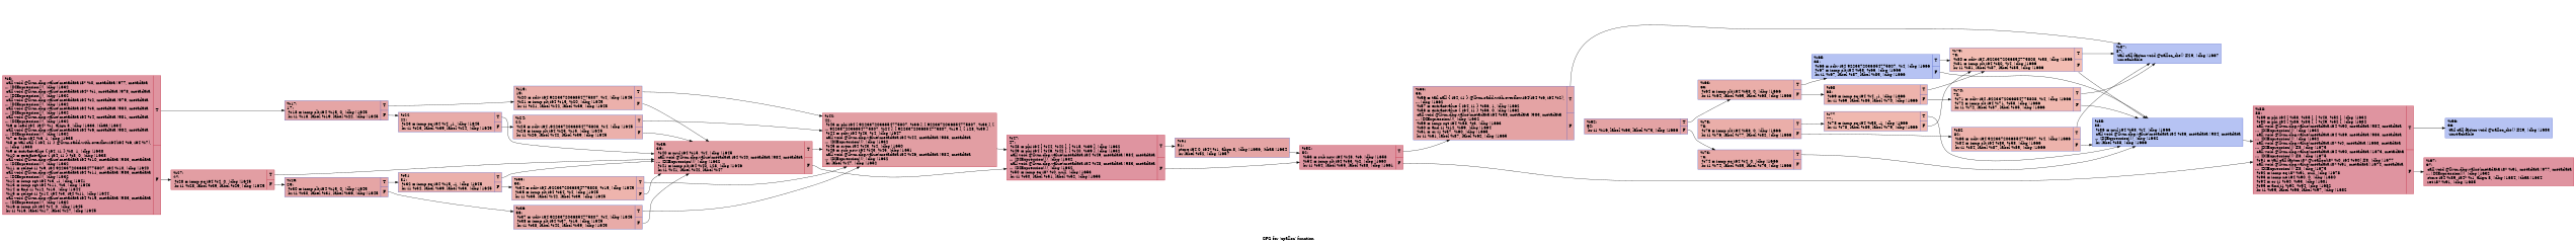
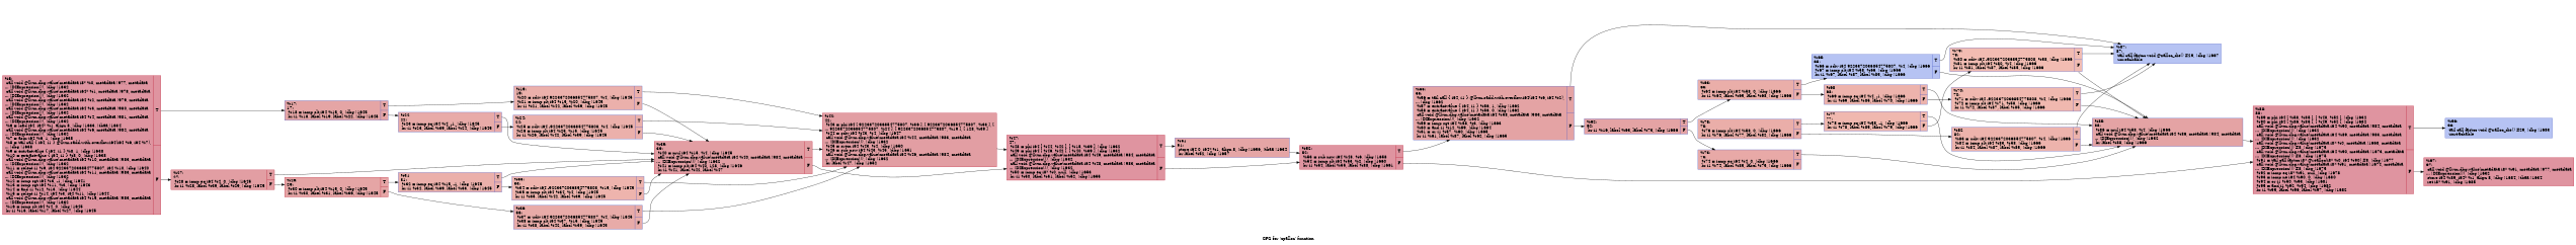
  digraph {
    label="CFG for 'xpalloc' function"
    rankdir=LR
    node [color="#3d50c3ff" fillcolor="#b70d2870" shape=record style=filled]
    edge [tailport=s0]
    n1 [color="#b70d28ff" label="{%5:\l  call void @llvm.dbg.value(metadata i8* %0, metadata !977, metadata\l... !DIExpression()), !dbg !1632\l  call void @llvm.dbg.value(metadata i64* %1, metadata !978, metadata\l... !DIExpression()), !dbg !1632\l  call void @llvm.dbg.value(metadata i64 %2, metadata !979, metadata\l... !DIExpression()), !dbg !1632\l  call void @llvm.dbg.value(metadata i64 %3, metadata !980, metadata\l... !DIExpression()), !dbg !1632\l  call void @llvm.dbg.value(metadata i64 %4, metadata !981, metadata\l... !DIExpression()), !dbg !1632\l  %6 = load i64, i64* %1, align 8, !dbg !1633, !tbaa !1634\l  call void @llvm.dbg.value(metadata i64 %6, metadata !982, metadata\l... !DIExpression()), !dbg !1632\l  %7 = ashr i64 %6, 1, !dbg !1638\l  %8 = tail call \{ i64, i1 \} @llvm.sadd.with.overflow.i64(i64 %6, i64 %7),\l... !dbg !1638\l  %9 = extractvalue \{ i64, i1 \} %8, 1, !dbg !1638\l  %10 = extractvalue \{ i64, i1 \} %8, 0, !dbg !1638\l  call void @llvm.dbg.value(metadata i64 %10, metadata !983, metadata\l... !DIExpression()), !dbg !1632\l  %11 = select i1 %9, i64 9223372036854775807, i64 %10, !dbg !1640\l  call void @llvm.dbg.value(metadata i64 %11, metadata !983, metadata\l... !DIExpression()), !dbg !1632\l  %12 = icmp sgt i64 %3, -1, !dbg !1641\l  %13 = icmp sgt i64 %11, %3, !dbg !1643\l  %14 = and i1 %12, %13, !dbg !1644\l  %15 = select i1 %14, i64 %3, i64 %11, !dbg !1644\l  call void @llvm.dbg.value(metadata i64 %15, metadata !983, metadata\l... !DIExpression()), !dbg !1632\l  %16 = icmp slt i64 %4, 0, !dbg !1645\l  br i1 %16, label %17, label %27, !dbg !1645\l|{<s0>T|<s1>F}}"]
    n2 [fillcolor="#c5333470" label="{%17:\l17:                                               \l  %18 = icmp slt i64 %15, 0, !dbg !1645\l  br i1 %18, label %19, label %22, !dbg !1645\l|{<s0>T|<s1>F}}"]
    n3 [color="#b70d28ff" fillcolor="#be242e70" label="{%27:\l27:                                               \l  %28 = icmp eq i64 %4, 0, !dbg !1645\l  br i1 %28, label %39, label %29, !dbg !1645\l|{<s0>T|<s1>F}}"]
    n4 [fillcolor="#d24b4070" label="{%19:\l19:                                               \l  %20 = sdiv i64 9223372036854775807, %4, !dbg !1645\l  %21 = icmp slt i64 %15, %20, !dbg !1645\l  br i1 %21, label %42, label %39, !dbg !1645\l|{<s0>T|<s1>F}}"]
    n5 [fillcolor="#cc403a70" label="{%22:\l22:                                               \l  %23 = icmp eq i64 %4, -1, !dbg !1645\l  br i1 %23, label %39, label %24, !dbg !1645\l|{<s0>T|<s1>F}}"]
    n6 [color="#b70d28ff" fillcolor="#be242e70" label="{%39:\l39:                                               \l  %40 = mul i64 %15, %4, !dbg !1645\l  call void @llvm.dbg.value(metadata i64 %40, metadata !984, metadata\l... !DIExpression()), !dbg !1632\l  %41 = icmp slt i64 %40, 128, !dbg !1646\l  br i1 %41, label %42, label %47\l|{<s0>T|<s1>F}}"]
-   n7 [fillcolor="#c5333470" label="{%29:\l29:                                               \l  %30 = icmp slt i64 %15, 0, !dbg !1645\l  br i1 %30, label %31, label %36, !dbg !1645\l|{<s0>T|<s1>F}}"]
+   n7 [color="#b70d28ff" fillcolor="#c5333470" label="{%29:\l29:                                               \l  %30 = icmp slt i64 %15, 0, !dbg !1645\l  br i1 %30, label %31, label %36, !dbg !1645\l|{<s0>T|<s1>F}}"]
    n8 [color="#b70d28ff" fillcolor="#be242e70" label="{%42:\l42:                                               \l  %43 = phi i64 [ 9223372036854775807, %36 ], [ 9223372036854775807, %33 ], [\l... 9223372036854775807, %24 ], [ 9223372036854775807, %19 ], [ 128, %39 ]\l  %44 = sdiv i64 %43, %4, !dbg !1647\l  call void @llvm.dbg.value(metadata i64 %44, metadata !983, metadata\l... !DIExpression()), !dbg !1632\l  %45 = srem i64 %43, %4, !dbg !1650\l  %46 = sub nsw i64 %43, %45, !dbg !1651\l  call void @llvm.dbg.value(metadata i64 %46, metadata !984, metadata\l... !DIExpression()), !dbg !1632\l  br label %47, !dbg !1652\l}"]
    n9 [fillcolor="#d24b4070" label="{%24:\l24:                                               \l  %25 = sdiv i64 -9223372036854775808, %4, !dbg !1645\l  %26 = icmp slt i64 %25, %15, !dbg !1645\l  br i1 %26, label %42, label %39, !dbg !1645\l|{<s0>T|<s1>F}}"]
    n10 [color="#b70d28ff" label="{%47:\l47:                                               \l  %48 = phi i64 [ %44, %42 ], [ %15, %39 ], !dbg !1632\l  %49 = phi i64 [ %46, %42 ], [ %40, %39 ], !dbg !1632\l  call void @llvm.dbg.value(metadata i64 %49, metadata !984, metadata\l... !DIExpression()), !dbg !1632\l  call void @llvm.dbg.value(metadata i64 %48, metadata !983, metadata\l... !DIExpression()), !dbg !1632\l  %50 = icmp eq i8* %0, null, !dbg !1653\l  br i1 %50, label %51, label %52, !dbg !1655\l|{<s0>T|<s1>F}}"]
    n11 [fillcolor="#d24b4070" label="{%31:\l31:                                               \l  %32 = icmp eq i64 %15, -1, !dbg !1645\l  br i1 %32, label %39, label %33, !dbg !1645\l|{<s0>T|<s1>F}}"]
    n12 [fillcolor="#cc403a70" label="{%36:\l36:                                               \l  %37 = udiv i64 9223372036854775807, %4, !dbg !1645\l  %38 = icmp slt i64 %37, %15, !dbg !1645\l  br i1 %38, label %42, label %39, !dbg !1645\l|{<s0>T|<s1>F}}"]
    n13 [fillcolor="#c5333470" label="{%51:\l51:                                               \l  store i64 0, i64* %1, align 8, !dbg !1656, !tbaa !1634\l  br label %52, !dbg !1657\l}"]
    n14 [color="#b70d28ff" label="{%52:\l52:                                               \l  %53 = sub nsw i64 %48, %6, !dbg !1658\l  %54 = icmp slt i64 %53, %2, !dbg !1660\l  br i1 %54, label %55, label %88, !dbg !1661\l|{<s0>T|<s1>F}}"]
    n15 [fillcolor="#d8564670" label="{%33:\l33:                                               \l  %34 = sdiv i64 -9223372036854775808, %15, !dbg !1645\l  %35 = icmp slt i64 %34, %4, !dbg !1645\l  br i1 %35, label %42, label %39, !dbg !1645\l|{<s0>T|<s1>F}}"]
    n16 [fillcolor="#c32e3170" label="{%55:\l55:                                               \l  %56 = tail call \{ i64, i1 \} @llvm.sadd.with.overflow.i64(i64 %6, i64 %2),\l... !dbg !1662\l  %57 = extractvalue \{ i64, i1 \} %56, 1, !dbg !1662\l  %58 = extractvalue \{ i64, i1 \} %56, 0, !dbg !1662\l  call void @llvm.dbg.value(metadata i64 %58, metadata !983, metadata\l... !DIExpression()), !dbg !1632\l  %59 = icmp sgt i64 %58, %3, !dbg !1663\l  %60 = and i1 %12, %59, !dbg !1664\l  %61 = or i1 %57, %60, !dbg !1665\l  br i1 %61, label %87, label %62, !dbg !1665\l|{<s0>T|<s1>F}}"]
    n17 [color="#b70d28ff" label="{%88:\l88:                                               \l  %89 = phi i64 [ %58, %85 ], [ %48, %52 ], !dbg !1632\l  %90 = phi i64 [ %86, %85 ], [ %49, %52 ], !dbg !1632\l  call void @llvm.dbg.value(metadata i64 %90, metadata !984, metadata\l... !DIExpression()), !dbg !1632\l  call void @llvm.dbg.value(metadata i64 %89, metadata !983, metadata\l... !DIExpression()), !dbg !1632\l  call void @llvm.dbg.value(metadata i8* %0, metadata !1668, metadata\l... !DIExpression()) #8, !dbg !1675\l  call void @llvm.dbg.value(metadata i64 %90, metadata !1673, metadata\l... !DIExpression()) #8, !dbg !1675\l  %91 = tail call fastcc i8* @realloc(i8* %0, i64 %90) #8, !dbg !1677\l  call void @llvm.dbg.value(metadata i8* %91, metadata !1674, metadata\l... !DIExpression()) #8, !dbg !1675\l  %92 = icmp eq i8* %91, null, !dbg !1678\l  %93 = icmp ne i64 %90, 0, !dbg !1680\l  %94 = or i1 %50, %93, !dbg !1681\l  %95 = and i1 %92, %94, !dbg !1682\l  br i1 %95, label %96, label %97, !dbg !1682\l|{<s0>T|<s1>F}}"]
    n18 [fillcolor="#5977e370" label="{%87:\l87:                                               \l  tail call fastcc void @xalloc_die() #29, !dbg !1667\l  unreachable\l}"]
    n19 [fillcolor="#c32e3170" label="{%62:\l62:                                               \l  br i1 %16, label %63, label %73, !dbg !1666\l|{<s0>T|<s1>F}}"]
    n20 [fillcolor="#5977e370" label="{%96:\l96:                                               \l  tail call fastcc void @xalloc_die() #29, !dbg !1683\l  unreachable\l}"]
    n21 [color="#b70d28ff" label="{%97:\l97:                                               \l  call void @llvm.dbg.value(metadata i8* %91, metadata !977, metadata\l... !DIExpression()), !dbg !1632\l  store i64 %89, i64* %1, align 8, !dbg !1684, !tbaa !1634\l  ret i8* %91, !dbg !1685\l}"]
    n22 [fillcolor="#d0473d70" label="{%63:\l63:                                               \l  %64 = icmp slt i64 %58, 0, !dbg !1666\l  br i1 %64, label %65, label %68, !dbg !1666\l|{<s0>T|<s1>F}}"]
    n23 [fillcolor="#ca3b3770" label="{%73:\l73:                                               \l  %74 = icmp eq i64 %4, 0, !dbg !1666\l  br i1 %74, label %85, label %75, !dbg !1666\l|{<s0>T|<s1>F}}"]
    n24 [fillcolor="#5977e370" label="{%65:\l65:                                               \l  %66 = sdiv i64 9223372036854775807, %4, !dbg !1666\l  %67 = icmp slt i64 %58, %66, !dbg !1666\l  br i1 %67, label %87, label %85, !dbg !1666\l|{<s0>T|<s1>F}}"]
    n25 [fillcolor="#d6524470" label="{%68:\l68:                                               \l  %69 = icmp eq i64 %4, -1, !dbg !1666\l  br i1 %69, label %85, label %70, !dbg !1666\l|{<s0>T|<s1>F}}"]
-   n26 [fillcolor="#5977e370" label="{%85:\l85:                                               \l  %86 = mul i64 %58, %4, !dbg !1666\l  call void @llvm.dbg.value(metadata i64 %86, metadata !984, metadata\l... !DIExpression()), !dbg !1632\l  br label %88, !dbg !1666\l}"]
+   n26 [fillcolor="#c32e3170" label="{%85:\l85:                                               \l  %86 = mul i64 %58, %4, !dbg !1666\l  call void @llvm.dbg.value(metadata i64 %86, metadata !984, metadata\l... !DIExpression()), !dbg !1632\l  br label %88, !dbg !1666\l}"]
    n27 [fillcolor="#dc5d4a70" label="{%70:\l70:                                               \l  %71 = sdiv i64 -9223372036854775808, %4, !dbg !1666\l  %72 = icmp slt i64 %71, %58, !dbg !1666\l  br i1 %72, label %87, label %85, !dbg !1666\l|{<s0>T|<s1>F}}"]
    n28 [fillcolor="#d0473d70" label="{%75:\l75:                                               \l  %76 = icmp slt i64 %58, 0, !dbg !1666\l  br i1 %76, label %77, label %82, !dbg !1666\l|{<s0>T|<s1>F}}"]
    n29 [fillcolor="#dc5d4a70" label="{%77:\l77:                                               \l  %78 = icmp eq i64 %58, -1, !dbg !1666\l  br i1 %78, label %85, label %79, !dbg !1666\l|{<s0>T|<s1>F}}"]
    n30 [fillcolor="#d6524470" label="{%82:\l82:                                               \l  %83 = udiv i64 9223372036854775807, %4, !dbg !1666\l  %84 = icmp slt i64 %83, %58, !dbg !1666\l  br i1 %84, label %87, label %85, !dbg !1666\l|{<s0>T|<s1>F}}"]
    n31 [fillcolor="#e1675170" label="{%79:\l79:                                               \l  %80 = sdiv i64 -9223372036854775808, %58, !dbg !1666\l  %81 = icmp slt i64 %80, %4, !dbg !1666\l  br i1 %81, label %87, label %85, !dbg !1666\l|{<s0>T|<s1>F}}"]
    n1 -> n2
    n1 -> n3 [tailport=s1]
    n2 -> n4
    n2 -> n5 [tailport=s1]
    n3 -> n6
    n3 -> n7 [tailport=s1]
    n4 -> n6 [tailport=s1]
    n4 -> n8
    n5 -> n6
    n5 -> n9 [tailport=s1]
    n6 -> n8
    n6 -> n10 [tailport=s1]
    n7 -> n11
    n7 -> n12 [tailport=s1]
    n8 -> n10
    n9 -> n6 [tailport=s1]
    n9 -> n8
    n10 -> n13
    n10 -> n14 [tailport=s1]
    n11 -> n6
    n11 -> n15 [tailport=s1]
    n12 -> n6 [tailport=s1]
    n12 -> n8
    n13 -> n14
    n14 -> n16
    n14 -> n17 [tailport=s1]
    n15 -> n6 [tailport=s1]
    n15 -> n8
    n16 -> n18
+   n16 -> n19 [tailport=s1]
    n17 -> n20
    n17 -> n21 [tailport=s1]
    n19 -> n22
    n19 -> n23 [tailport=s1]
    n22 -> n24
    n22 -> n25 [tailport=s1]
    n23 -> n26
-   n24 -> n31
+   n24 -> n18
    n24 -> n26 [tailport=s1]
-   n25 -> n31
+   n25 -> n26
    n25 -> n27 [tailport=s1]
    n26 -> n17
    n27 -> n18
    n27 -> n26 [tailport=s1]
    n28 -> n29
    n28 -> n30 [tailport=s1]
    n29 -> n26
    n29 -> n31 [tailport=s1]
    n30 -> n18
    n30 -> n26 [tailport=s1]
    n31 -> n18
    n31 -> n26 [tailport=s1]
  }
